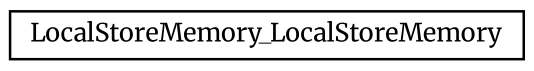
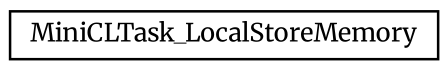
  digraph {
    rankdir=TB
    fontname=Merriweather
-   n1 [color=black fillcolor=white fontname=Merriweather fontsize=10 height=0.2 label=LocalStoreMemory_LocalStoreMemory shape=record style=filled width=0.4]
+   n1 [color=black fillcolor=white fontname=Merriweather fontsize=10 height=0.2 label=MiniCLTask_LocalStoreMemory shape=record style=filled width=0.4]
  }
